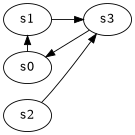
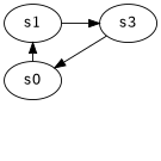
  digraph {
    rankdir=LR
    node [player=1]
    s1
    s0 [player=0]
    s3
-   s2 [player=0]
    s1 -> s3
    s0 -> s1 [constraint="time % 5 == 1"]
    s3 -> s0 [constraint="!(time % 3 == 0)"]
-   s2 -> s3 [constraint="time == 8 || time == 19"]
  }
